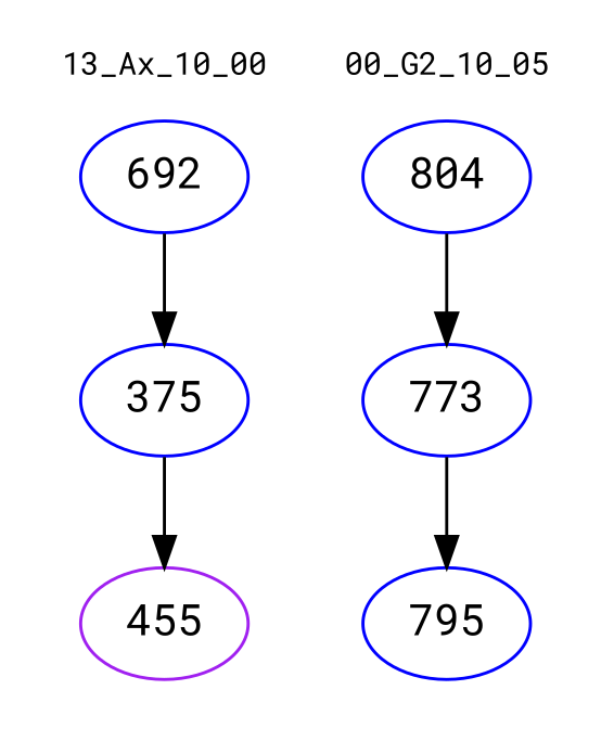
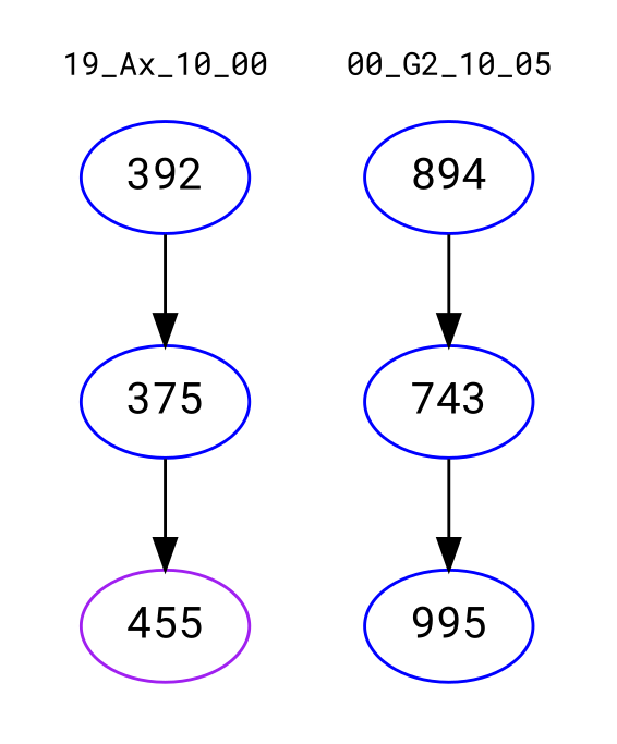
  digraph {
    fontname="Roboto Mono"
    node [color=blue fontname="Roboto Mono"]
    edge [color=black fontname="Roboto Mono"]
-   n1 [label=692]
+   n1 [label=392]
    n2 [label=375]
    n3 [color=purple label=455]
-   n4 [label=804]
-   n5 [label=773]
-   n6 [label=795]
+   n4 [label=894]
+   n5 [label=743]
+   n6 [label=995]
    subgraph cluster_1 {
      color=white
      fontsize=10
-     label="13_Ax_10_00"
+     label="19_Ax_10_00"
      n1
      n2
      n3
    }
    subgraph cluster_2 {
      color=white
      fontsize=10
      label="00_G2_10_05"
      n4
      n5
      n6
    }
    n1 -> n2
    n2 -> n3
    n4 -> n5
    n5 -> n6
  }
